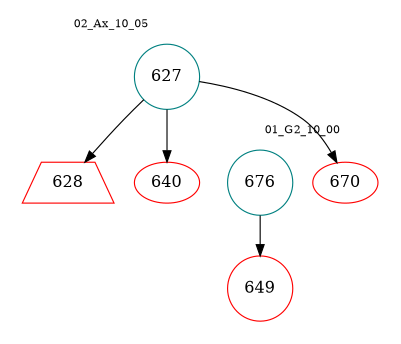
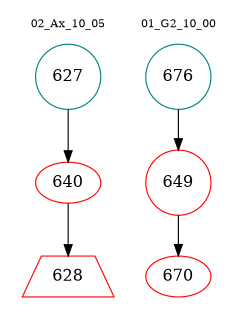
  digraph {
    node [color=red shape=circle]
    edge [color=black]
    n1 [color=teal label=627]
    n2 [label=628 shape=trapezium]
    n3 [label=640 shape=ellipse]
    n4 [label=649]
    n5 [label=670 shape=ellipse]
    n6 [color=teal label=676]
    subgraph cluster_1 {
      color=white
      fontsize=10
      label="02_Ax_10_05"
      n1
      n2
      n3
    }
    subgraph cluster_2 {
      color=white
      fontsize=10
      label="01_G2_10_00"
      n4
      n5
      n6
    }
-   n1 -> n2
+   n3 -> n2
    n1 -> n3
-   n1 -> n5
+   n4 -> n5
    n6 -> n4
  }
